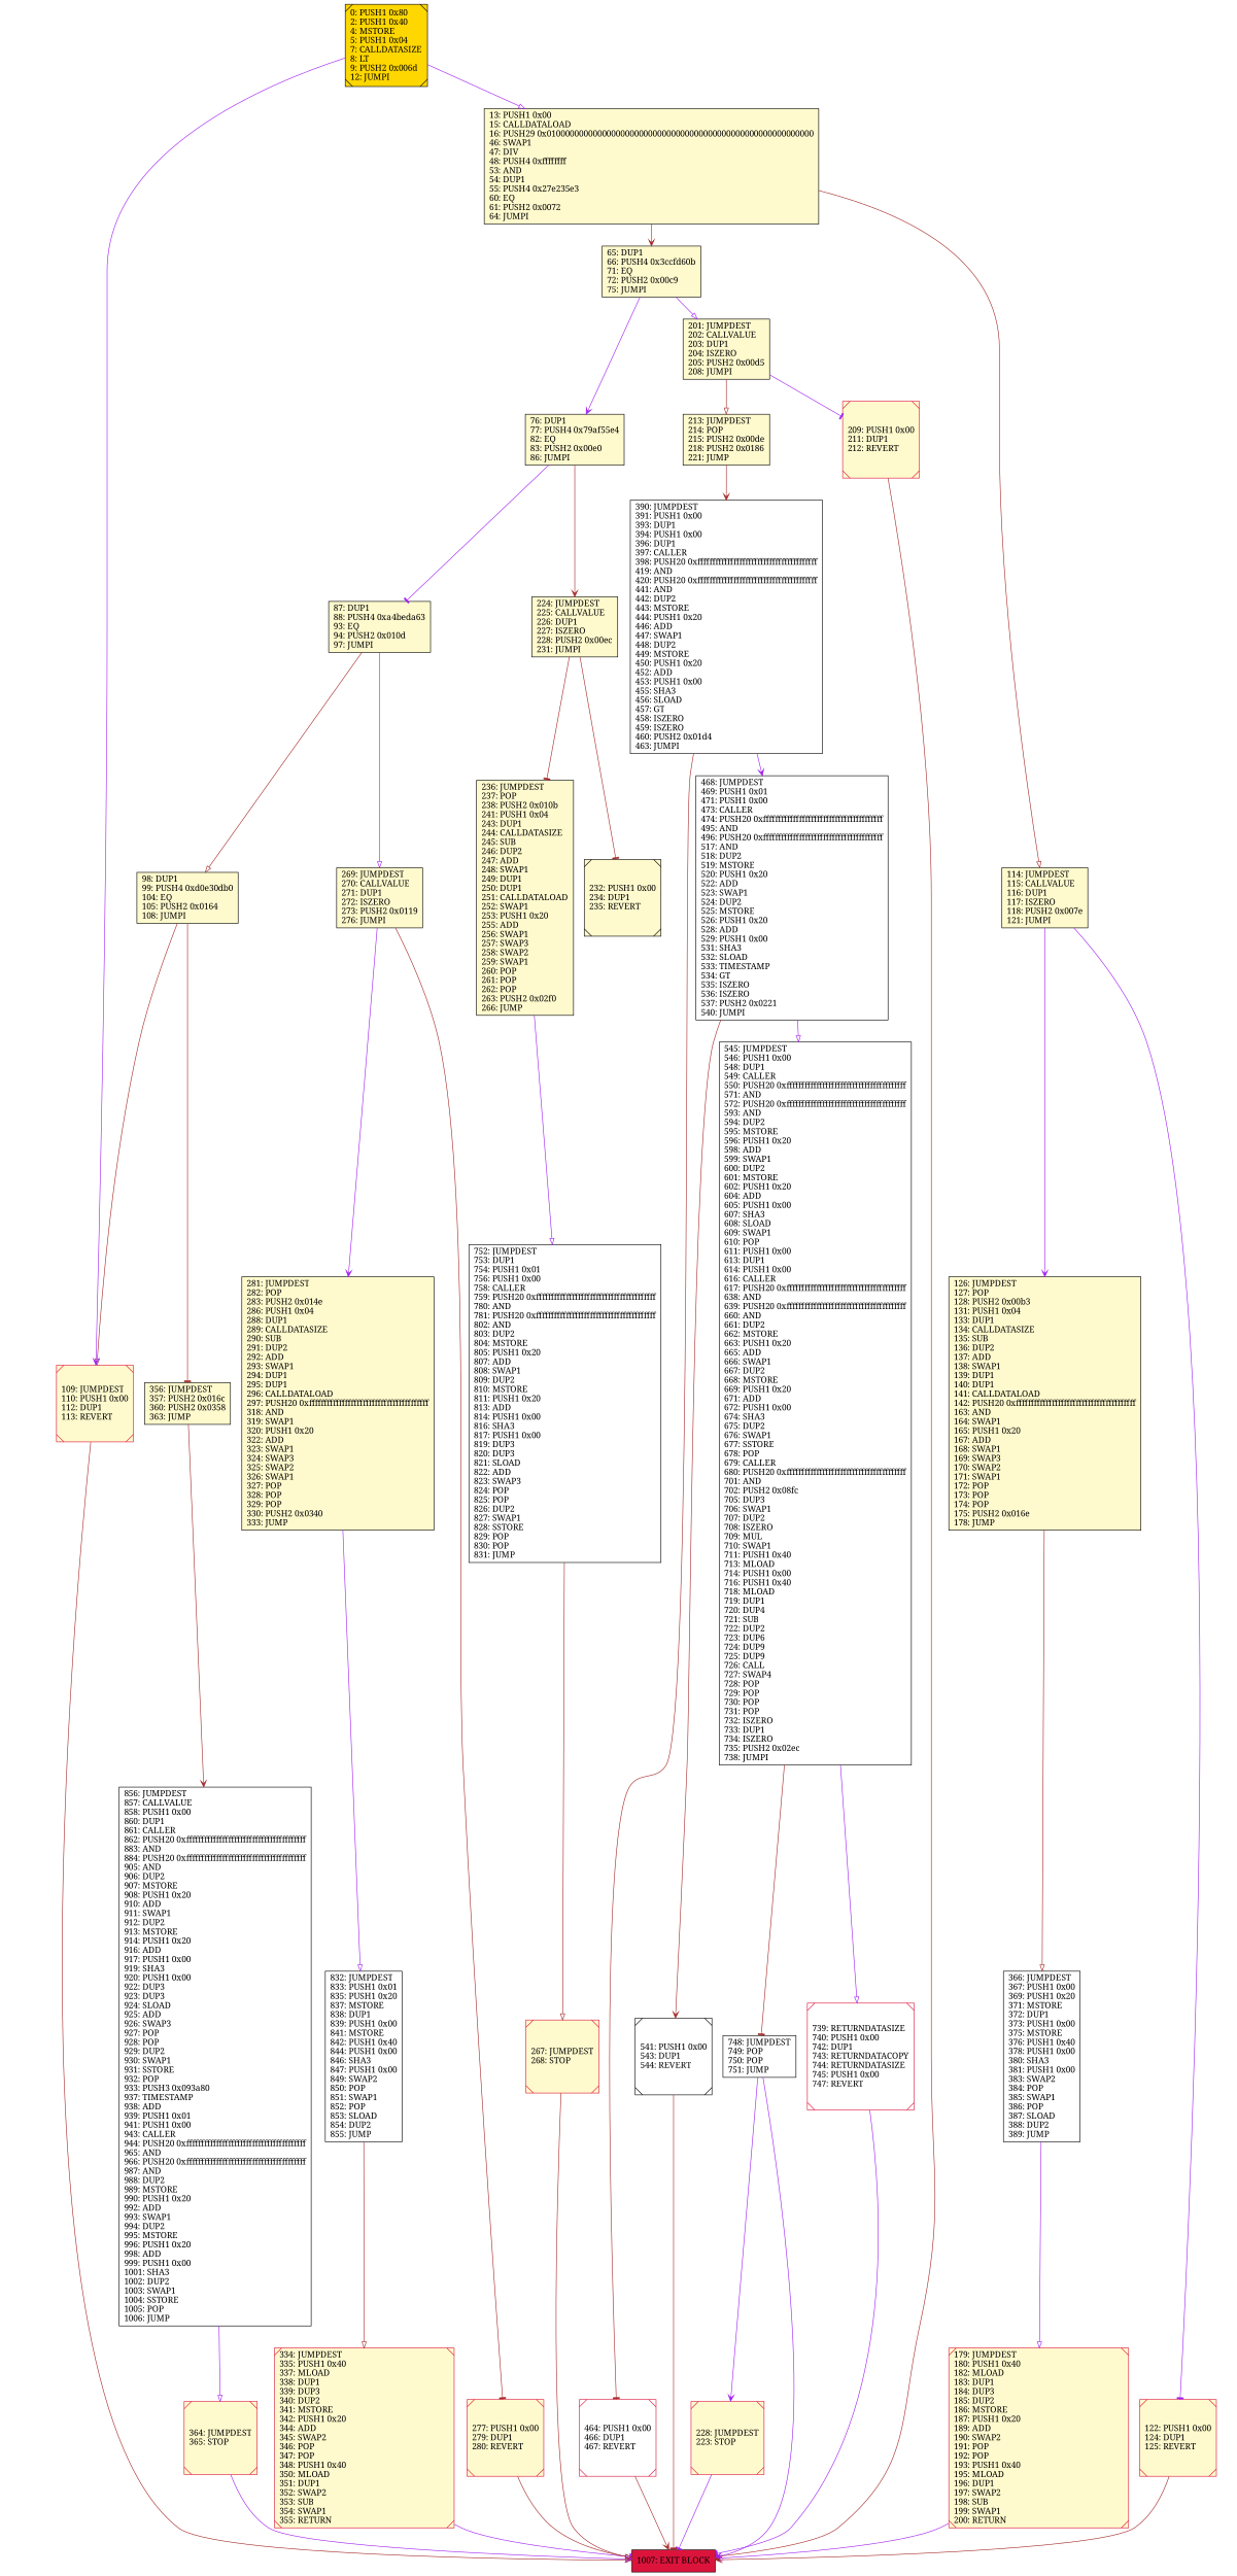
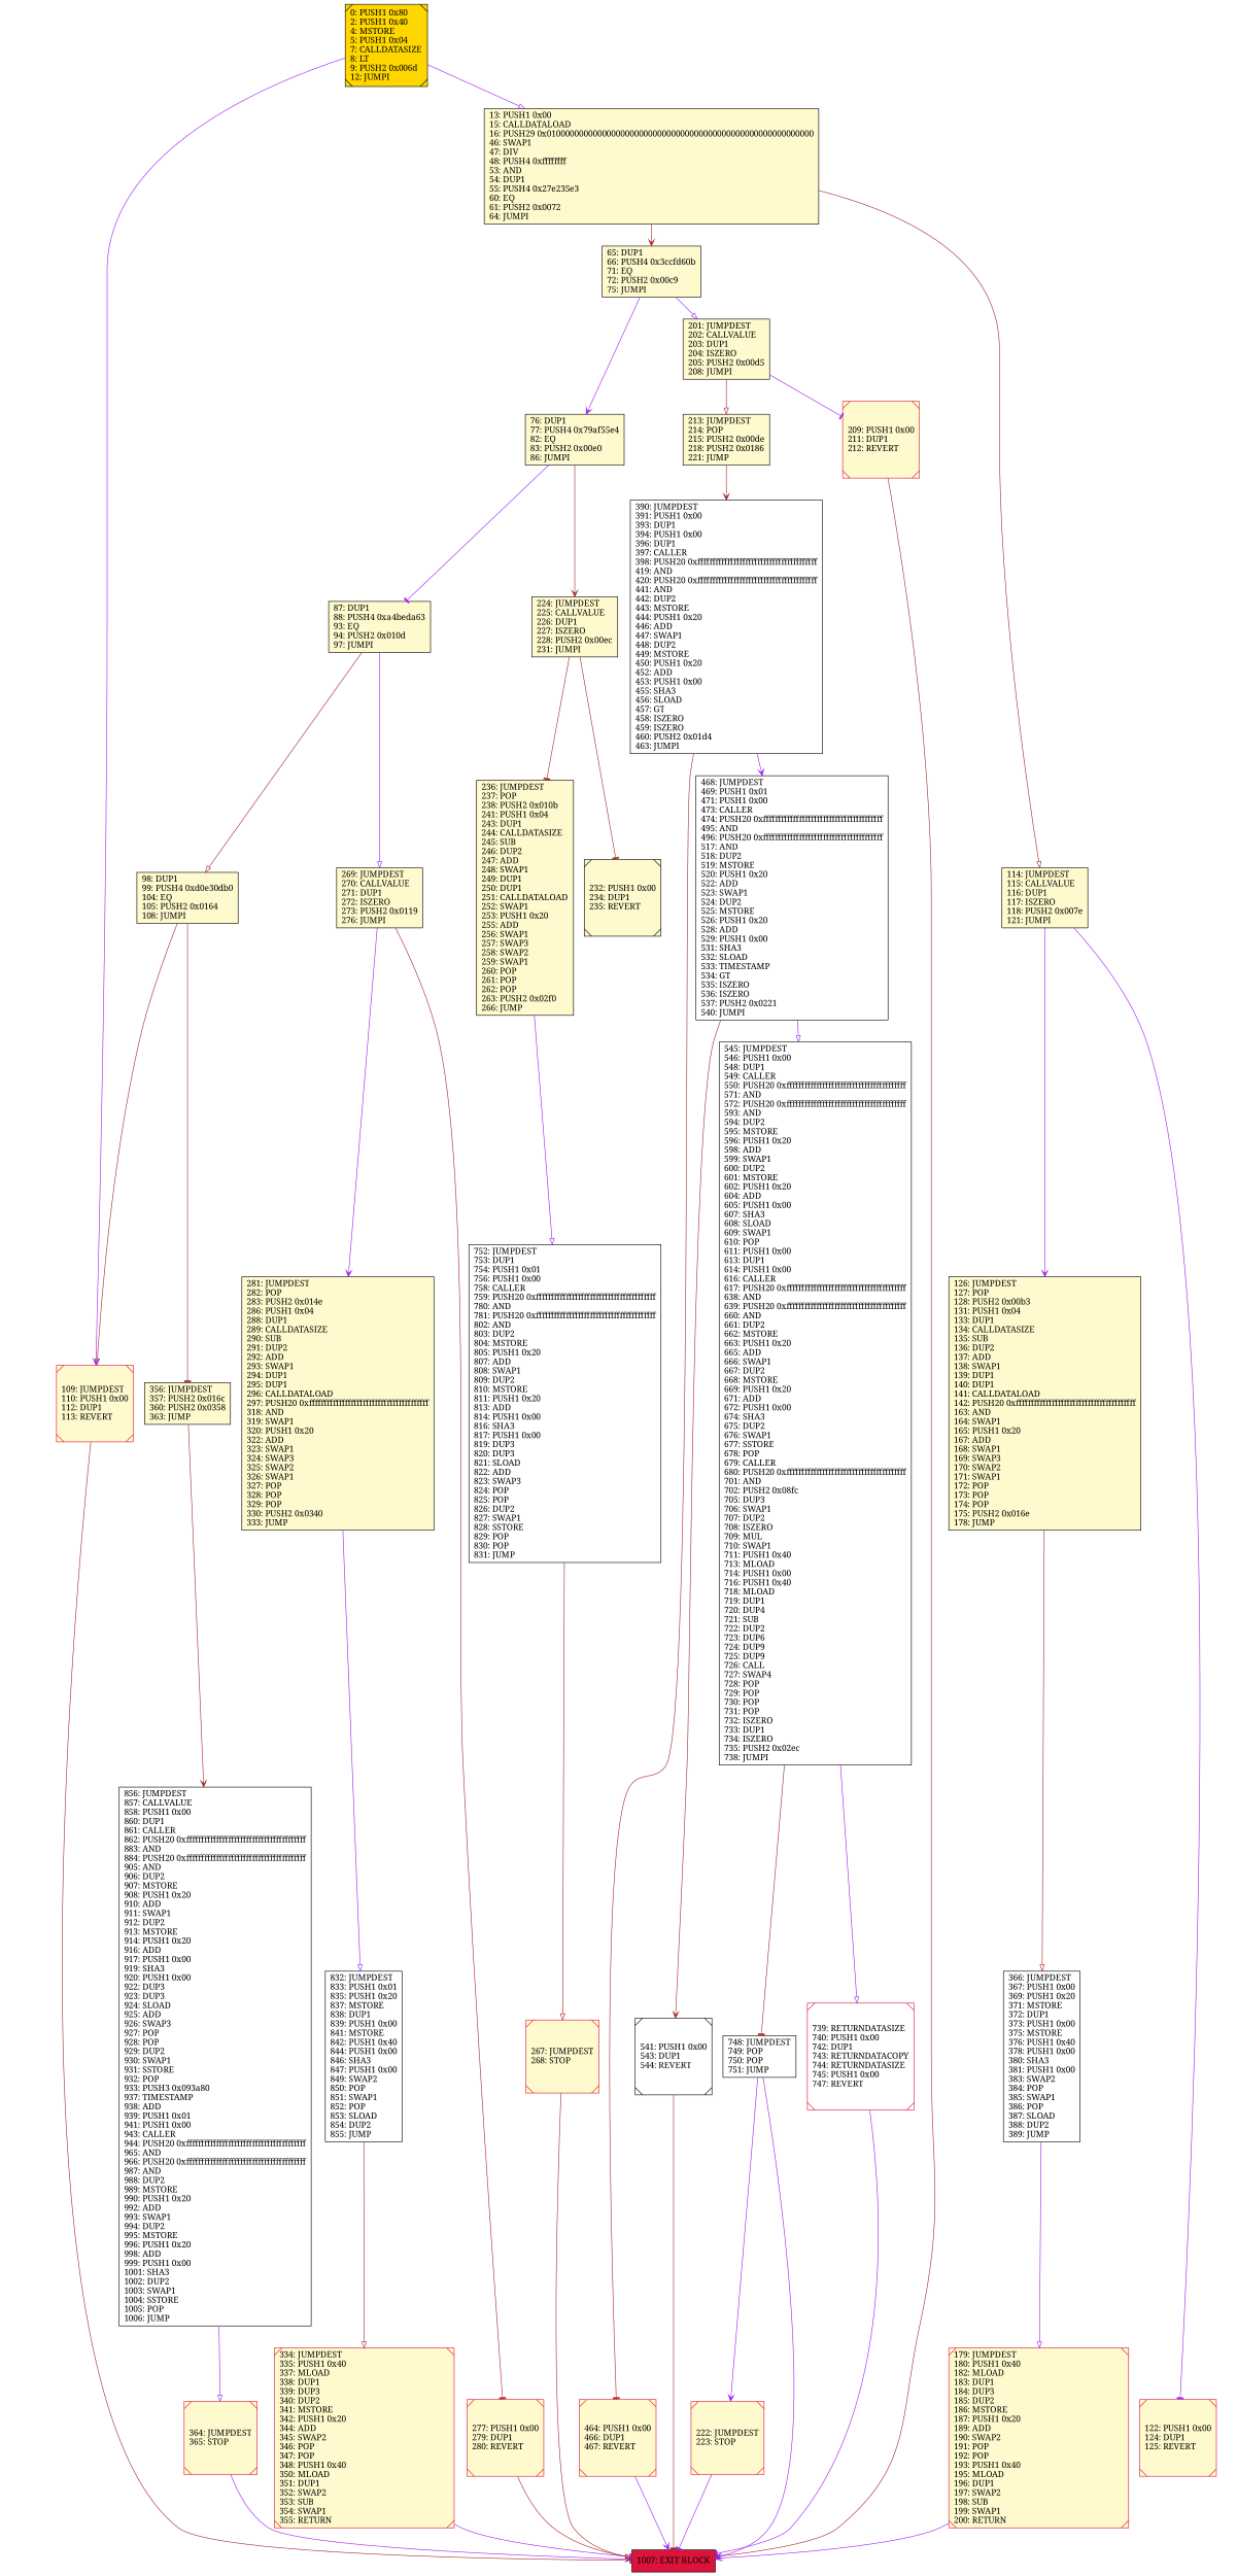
  digraph {
    fontname="Noto Serif"
    rankdir=UD
    node [color=black fillcolor=lemonchiffon fontcolor=black fontname="Noto Serif" shape=box style=filled]
    edge [arrowhead=onormal color=brown fontname="Noto Serif"]
    n1 [color=crimson label="179: JUMPDEST\l180: PUSH1 0x40\l182: MLOAD\l183: DUP1\l184: DUP3\l185: DUP2\l186: MSTORE\l187: PUSH1 0x20\l189: ADD\l190: SWAP2\l191: POP\l192: POP\l193: PUSH1 0x40\l195: MLOAD\l196: DUP1\l197: SWAP2\l198: SUB\l199: SWAP1\l200: RETURN\l" shape=Msquare]
    n2 [fillcolor=crimson label="1007: EXIT BLOCK\l"]
    n3 [fillcolor=white label="856: JUMPDEST\l857: CALLVALUE\l858: PUSH1 0x00\l860: DUP1\l861: CALLER\l862: PUSH20 0xffffffffffffffffffffffffffffffffffffffff\l883: AND\l884: PUSH20 0xffffffffffffffffffffffffffffffffffffffff\l905: AND\l906: DUP2\l907: MSTORE\l908: PUSH1 0x20\l910: ADD\l911: SWAP1\l912: DUP2\l913: MSTORE\l914: PUSH1 0x20\l916: ADD\l917: PUSH1 0x00\l919: SHA3\l920: PUSH1 0x00\l922: DUP3\l923: DUP3\l924: SLOAD\l925: ADD\l926: SWAP3\l927: POP\l928: POP\l929: DUP2\l930: SWAP1\l931: SSTORE\l932: POP\l933: PUSH3 0x093a80\l937: TIMESTAMP\l938: ADD\l939: PUSH1 0x01\l941: PUSH1 0x00\l943: CALLER\l944: PUSH20 0xffffffffffffffffffffffffffffffffffffffff\l965: AND\l966: PUSH20 0xffffffffffffffffffffffffffffffffffffffff\l987: AND\l988: DUP2\l989: MSTORE\l990: PUSH1 0x20\l992: ADD\l993: SWAP1\l994: DUP2\l995: MSTORE\l996: PUSH1 0x20\l998: ADD\l999: PUSH1 0x00\l1001: SHA3\l1002: DUP2\l1003: SWAP1\l1004: SSTORE\l1005: POP\l1006: JUMP\l"]
    n4 [color=crimson label="364: JUMPDEST\l365: STOP\l" shape=Msquare]
    n5 [label="236: JUMPDEST\l237: POP\l238: PUSH2 0x010b\l241: PUSH1 0x04\l243: DUP1\l244: CALLDATASIZE\l245: SUB\l246: DUP2\l247: ADD\l248: SWAP1\l249: DUP1\l250: DUP1\l251: CALLDATALOAD\l252: SWAP1\l253: PUSH1 0x20\l255: ADD\l256: SWAP1\l257: SWAP3\l258: SWAP2\l259: SWAP1\l260: POP\l261: POP\l262: POP\l263: PUSH2 0x02f0\l266: JUMP\l"]
    n6 [fillcolor=white label="752: JUMPDEST\l753: DUP1\l754: PUSH1 0x01\l756: PUSH1 0x00\l758: CALLER\l759: PUSH20 0xffffffffffffffffffffffffffffffffffffffff\l780: AND\l781: PUSH20 0xffffffffffffffffffffffffffffffffffffffff\l802: AND\l803: DUP2\l804: MSTORE\l805: PUSH1 0x20\l807: ADD\l808: SWAP1\l809: DUP2\l810: MSTORE\l811: PUSH1 0x20\l813: ADD\l814: PUSH1 0x00\l816: SHA3\l817: PUSH1 0x00\l819: DUP3\l820: DUP3\l821: SLOAD\l822: ADD\l823: SWAP3\l824: POP\l825: POP\l826: DUP2\l827: SWAP1\l828: SSTORE\l829: POP\l830: POP\l831: JUMP\l"]
    n7 [color=crimson label="267: JUMPDEST\l268: STOP\l" shape=Msquare]
    n8 [label="232: PUSH1 0x00\l234: DUP1\l235: REVERT\l" shape=Msquare]
-   n9 [color=crimson label="228: JUMPDEST\l223: STOP\l" shape=Msquare]
+   n9 [color=crimson label="222: JUMPDEST\l223: STOP\l" shape=Msquare]
    n10 [label="76: DUP1\l77: PUSH4 0x79af55e4\l82: EQ\l83: PUSH2 0x00e0\l86: JUMPI\l"]
    n11 [label="224: JUMPDEST\l225: CALLVALUE\l226: DUP1\l227: ISZERO\l228: PUSH2 0x00ec\l231: JUMPI\l"]
    n12 [label="87: DUP1\l88: PUSH4 0xa4beda63\l93: EQ\l94: PUSH2 0x010d\l97: JUMPI\l"]
    n13 [label="269: JUMPDEST\l270: CALLVALUE\l271: DUP1\l272: ISZERO\l273: PUSH2 0x0119\l276: JUMPI\l"]
    n14 [label="98: DUP1\l99: PUSH4 0xd0e30db0\l104: EQ\l105: PUSH2 0x0164\l108: JUMPI\l"]
    n15 [label="281: JUMPDEST\l282: POP\l283: PUSH2 0x014e\l286: PUSH1 0x04\l288: DUP1\l289: CALLDATASIZE\l290: SUB\l291: DUP2\l292: ADD\l293: SWAP1\l294: DUP1\l295: DUP1\l296: CALLDATALOAD\l297: PUSH20 0xffffffffffffffffffffffffffffffffffffffff\l318: AND\l319: SWAP1\l320: PUSH1 0x20\l322: ADD\l323: SWAP1\l324: SWAP3\l325: SWAP2\l326: SWAP1\l327: POP\l328: POP\l329: POP\l330: PUSH2 0x0340\l333: JUMP\l"]
    n16 [fillcolor=white label="832: JUMPDEST\l833: PUSH1 0x01\l835: PUSH1 0x20\l837: MSTORE\l838: DUP1\l839: PUSH1 0x00\l841: MSTORE\l842: PUSH1 0x40\l844: PUSH1 0x00\l846: SHA3\l847: PUSH1 0x00\l849: SWAP2\l850: POP\l851: SWAP1\l852: POP\l853: SLOAD\l854: DUP2\l855: JUMP\l"]
    n17 [color=crimson label="334: JUMPDEST\l335: PUSH1 0x40\l337: MLOAD\l338: DUP1\l339: DUP3\l340: DUP2\l341: MSTORE\l342: PUSH1 0x20\l344: ADD\l345: SWAP2\l346: POP\l347: POP\l348: PUSH1 0x40\l350: MLOAD\l351: DUP1\l352: SWAP2\l353: SUB\l354: SWAP1\l355: RETURN\l" shape=Msquare]
    n18 [color=crimson label="122: PUSH1 0x00\l124: DUP1\l125: REVERT\l" shape=Msquare]
    n19 [label="13: PUSH1 0x00\l15: CALLDATALOAD\l16: PUSH29 0x0100000000000000000000000000000000000000000000000000000000\l46: SWAP1\l47: DIV\l48: PUSH4 0xffffffff\l53: AND\l54: DUP1\l55: PUSH4 0x27e235e3\l60: EQ\l61: PUSH2 0x0072\l64: JUMPI\l"]
    n20 [label="65: DUP1\l66: PUSH4 0x3ccfd60b\l71: EQ\l72: PUSH2 0x00c9\l75: JUMPI\l"]
    n21 [label="114: JUMPDEST\l115: CALLVALUE\l116: DUP1\l117: ISZERO\l118: PUSH2 0x007e\l121: JUMPI\l"]
    n22 [label="201: JUMPDEST\l202: CALLVALUE\l203: DUP1\l204: ISZERO\l205: PUSH2 0x00d5\l208: JUMPI\l"]
    n23 [label="126: JUMPDEST\l127: POP\l128: PUSH2 0x00b3\l131: PUSH1 0x04\l133: DUP1\l134: CALLDATASIZE\l135: SUB\l136: DUP2\l137: ADD\l138: SWAP1\l139: DUP1\l140: DUP1\l141: CALLDATALOAD\l142: PUSH20 0xffffffffffffffffffffffffffffffffffffffff\l163: AND\l164: SWAP1\l165: PUSH1 0x20\l167: ADD\l168: SWAP1\l169: SWAP3\l170: SWAP2\l171: SWAP1\l172: POP\l173: POP\l174: POP\l175: PUSH2 0x016e\l178: JUMP\l"]
    n24 [color=crimson label="209: PUSH1 0x00\l211: DUP1\l212: REVERT\l" shape=Msquare]
    n25 [label="213: JUMPDEST\l214: POP\l215: PUSH2 0x00de\l218: PUSH2 0x0186\l221: JUMP\l"]
    n26 [fillcolor=white label="366: JUMPDEST\l367: PUSH1 0x00\l369: PUSH1 0x20\l371: MSTORE\l372: DUP1\l373: PUSH1 0x00\l375: MSTORE\l376: PUSH1 0x40\l378: PUSH1 0x00\l380: SHA3\l381: PUSH1 0x00\l383: SWAP2\l384: POP\l385: SWAP1\l386: POP\l387: SLOAD\l388: DUP2\l389: JUMP\l"]
    n27 [color=crimson label="277: PUSH1 0x00\l279: DUP1\l280: REVERT\l" shape=Msquare]
    n28 [label="356: JUMPDEST\l357: PUSH2 0x016c\l360: PUSH2 0x0358\l363: JUMP\l"]
    n29 [fillcolor=white label="748: JUMPDEST\l749: POP\l750: POP\l751: JUMP\l"]
    n30 [color=crimson label="109: JUMPDEST\l110: PUSH1 0x00\l112: DUP1\l113: REVERT\l" shape=Msquare]
    n31 [fillcolor=gold label="0: PUSH1 0x80\l2: PUSH1 0x40\l4: MSTORE\l5: PUSH1 0x04\l7: CALLDATASIZE\l8: LT\l9: PUSH2 0x006d\l12: JUMPI\l" shape=Msquare]
    n32 [fillcolor=white label="545: JUMPDEST\l546: PUSH1 0x00\l548: DUP1\l549: CALLER\l550: PUSH20 0xffffffffffffffffffffffffffffffffffffffff\l571: AND\l572: PUSH20 0xffffffffffffffffffffffffffffffffffffffff\l593: AND\l594: DUP2\l595: MSTORE\l596: PUSH1 0x20\l598: ADD\l599: SWAP1\l600: DUP2\l601: MSTORE\l602: PUSH1 0x20\l604: ADD\l605: PUSH1 0x00\l607: SHA3\l608: SLOAD\l609: SWAP1\l610: POP\l611: PUSH1 0x00\l613: DUP1\l614: PUSH1 0x00\l616: CALLER\l617: PUSH20 0xffffffffffffffffffffffffffffffffffffffff\l638: AND\l639: PUSH20 0xffffffffffffffffffffffffffffffffffffffff\l660: AND\l661: DUP2\l662: MSTORE\l663: PUSH1 0x20\l665: ADD\l666: SWAP1\l667: DUP2\l668: MSTORE\l669: PUSH1 0x20\l671: ADD\l672: PUSH1 0x00\l674: SHA3\l675: DUP2\l676: SWAP1\l677: SSTORE\l678: POP\l679: CALLER\l680: PUSH20 0xffffffffffffffffffffffffffffffffffffffff\l701: AND\l702: PUSH2 0x08fc\l705: DUP3\l706: SWAP1\l707: DUP2\l708: ISZERO\l709: MUL\l710: SWAP1\l711: PUSH1 0x40\l713: MLOAD\l714: PUSH1 0x00\l716: PUSH1 0x40\l718: MLOAD\l719: DUP1\l720: DUP4\l721: SUB\l722: DUP2\l723: DUP6\l724: DUP9\l725: DUP9\l726: CALL\l727: SWAP4\l728: POP\l729: POP\l730: POP\l731: POP\l732: ISZERO\l733: DUP1\l734: ISZERO\l735: PUSH2 0x02ec\l738: JUMPI\l"]
    n33 [color=crimson fillcolor=white label="739: RETURNDATASIZE\l740: PUSH1 0x00\l742: DUP1\l743: RETURNDATACOPY\l744: RETURNDATASIZE\l745: PUSH1 0x00\l747: REVERT\l" shape=Msquare]
    n34 [fillcolor=white label="390: JUMPDEST\l391: PUSH1 0x00\l393: DUP1\l394: PUSH1 0x00\l396: DUP1\l397: CALLER\l398: PUSH20 0xffffffffffffffffffffffffffffffffffffffff\l419: AND\l420: PUSH20 0xffffffffffffffffffffffffffffffffffffffff\l441: AND\l442: DUP2\l443: MSTORE\l444: PUSH1 0x20\l446: ADD\l447: SWAP1\l448: DUP2\l449: MSTORE\l450: PUSH1 0x20\l452: ADD\l453: PUSH1 0x00\l455: SHA3\l456: SLOAD\l457: GT\l458: ISZERO\l459: ISZERO\l460: PUSH2 0x01d4\l463: JUMPI\l"]
-   n35 [color=crimson fillcolor=white label="464: PUSH1 0x00\l466: DUP1\l467: REVERT\l" shape=Msquare]
+   n35 [color=crimson label="464: PUSH1 0x00\l466: DUP1\l467: REVERT\l" shape=Msquare]
    n36 [fillcolor=white label="468: JUMPDEST\l469: PUSH1 0x01\l471: PUSH1 0x00\l473: CALLER\l474: PUSH20 0xffffffffffffffffffffffffffffffffffffffff\l495: AND\l496: PUSH20 0xffffffffffffffffffffffffffffffffffffffff\l517: AND\l518: DUP2\l519: MSTORE\l520: PUSH1 0x20\l522: ADD\l523: SWAP1\l524: DUP2\l525: MSTORE\l526: PUSH1 0x20\l528: ADD\l529: PUSH1 0x00\l531: SHA3\l532: SLOAD\l533: TIMESTAMP\l534: GT\l535: ISZERO\l536: ISZERO\l537: PUSH2 0x0221\l540: JUMPI\l"]
    n37 [fillcolor=white label="541: PUSH1 0x00\l543: DUP1\l544: REVERT\l" shape=Msquare]
    n1 -> n2 [arrowhead=vee color=purple]
    n3 -> n4 [color=purple]
    n4 -> n2 [arrowhead=vee color=purple]
    n5 -> n6 [color=purple]
    n6 -> n7
    n7 -> n2
    n9 -> n2 [arrowhead=tee color=purple]
    n10 -> n11 [arrowhead=vee]
    n10 -> n12 [arrowhead=tee color=purple]
    n11 -> n5 [arrowhead=tee]
    n11 -> n8 [arrowhead=tee]
    n12 -> n13 [color=purple]
    n12 -> n14
    n13 -> n15 [arrowhead=vee color=purple]
    n13 -> n27 [arrowhead=tee]
    n14 -> n28 [arrowhead=tee]
    n14 -> n30
    n15 -> n16 [color=purple]
    n16 -> n17
    n17 -> n2 [arrowhead=tee color=purple]
-   n18 -> n2 [arrowhead=vee]
    n19 -> n20 [arrowhead=vee]
    n19 -> n21
    n20 -> n10 [arrowhead=vee color=purple]
    n20 -> n22 [color=purple]
    n21 -> n18 [arrowhead=tee color=purple]
    n21 -> n23 [arrowhead=vee color=purple]
    n22 -> n24 [arrowhead=tee color=purple]
    n22 -> n25
    n23 -> n26
    n24 -> n2 [arrowhead=tee]
    n25 -> n34 [arrowhead=vee]
    n26 -> n1 [color=purple]
    n27 -> n2
    n28 -> n3 [arrowhead=vee]
    n29 -> n2 [arrowhead=vee color=purple]
    n29 -> n9 [arrowhead=vee color=purple]
-   n30 -> n2
+   n30 -> n2 [arrowhead=tee]
    n31 -> n19 [color=purple]
    n31 -> n30 [arrowhead=vee color=purple]
    n32 -> n29 [arrowhead=tee]
    n32 -> n33 [color=purple]
    n33 -> n2 [arrowhead=tee color=purple]
    n34 -> n35 [arrowhead=tee]
    n34 -> n36 [arrowhead=vee color=purple]
-   n35 -> n2 [arrowhead=vee]
+   n35 -> n2 [arrowhead=vee color=purple]
    n36 -> n32 [color=purple]
    n36 -> n37 [arrowhead=vee]
    n37 -> n2 [arrowhead=tee]
  }
